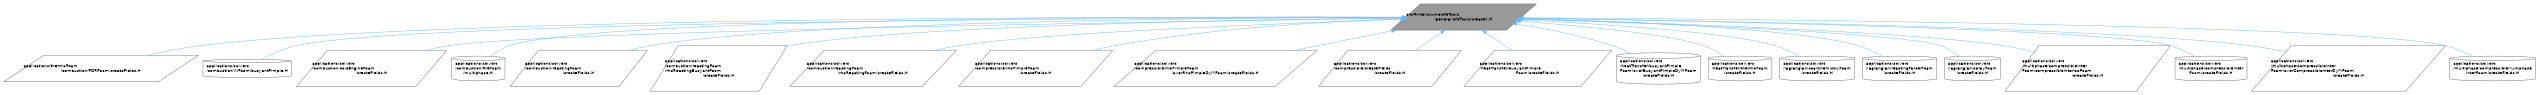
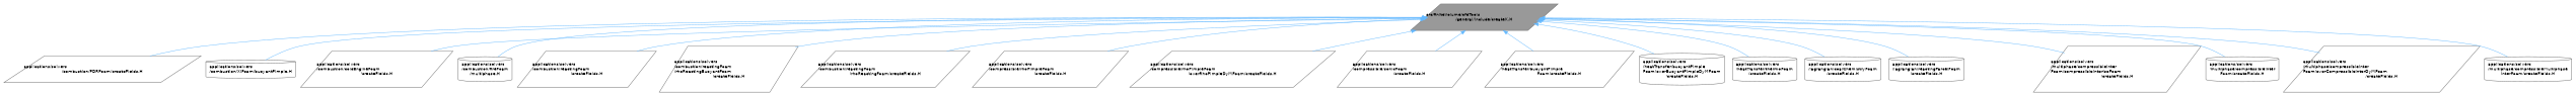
  digraph {
    node [color=grey40 fillcolor=white fontname=Helvetica fontsize=10 shape=parallelogram style=filled]
    edge [color=steelblue1 dir=back fontname=Helvetica fontsize=10 labelfontname=Helvetica labelfontsize=10 style=solid]
-   n1 [color=gray40 fillcolor=grey60 fontcolor=black height=0.2 label="src/finiteVolume/cfdTools\l/general/cfdTools/createK.H" width=0.4]
-   n2 [height=0.2 label="applications/thermoFoam\l/combustion/PDRFoam/createFields.H" width=0.4]
+   n1 [color=gray40 fillcolor=grey60 fontcolor=black height=0.2 label="src/finiteVolume/cfdTools\l/general/include/createK.H" width=0.4]
+   n2 [height=0.2 label="applications/solvers\l/combustion/PDRFoam/createFields.H" width=0.4]
    n3 [height=0.2 label="applications/solvers\l/combustion/XiFoam/buoyantPimple.H" shape=cylinder width=0.4]
    n4 [height=0.2 label="applications/solvers\l/combustion/coldEngineFoam\l/createFields.H" width=0.4]
    n5 [height=0.2 label="applications/solvers\l/combustion/fireFoam\l/multiphase.H" shape=cylinder width=0.4]
    n6 [height=0.2 label="applications/solvers\l/combustion/reactingFoam\l/createFields.H" width=0.4]
    n7 [height=0.2 label="applications/solvers\l/combustion/reactingFoam\l/rhoReactingBuoyantFoam\l/createFields.H" width=0.4]
    n8 [height=0.2 label="applications/solvers\l/combustion/reactingFoam\l/rhoReactingFoam/createFields.H" width=0.4]
    n9 [height=0.2 label="applications/solvers\l/compressible/rhoPimpleFoam\l/createFields.H" width=0.4]
    n10 [height=0.2 label="applications/solvers\l/compressible/rhoPimpleFoam\l/overRhoPimpleDyMFoam/createFields.H" width=0.4]
-   n11 [height=0.2 label="applications/solvers\l/compressible/createFields\l/createFields.H" width=0.4]
+   n11 [height=0.2 label="applications/solvers\l/compressible/sonicFoam\l/createFields.H" width=0.4]
    n12 [height=0.2 label="applications/solvers\l/heatTransfer/buoyantPimple\lFoam/createFields.H" width=0.4]
    n13 [height=0.2 label="applications/solvers\l/heatTransfer/buoyantPimple\lFoam/overBuoyantPimpleDyMFoam\l/createFields.H" shape=cylinder width=0.4]
    n14 [height=0.2 label="applications/solvers\l/heatTransfer/thermoFoam\l/createFields.H" shape=cylinder width=0.4]
    n15 [height=0.2 label="applications/solvers\l/lagrangian/coalChemistryFoam\l/createFields.H" shape=cylinder width=0.4]
    n16 [height=0.2 label="applications/solvers\l/lagrangian/reactingParcelFoam\l/createFields.H" shape=cylinder width=0.4]
-   n17 [height=0.2 label="applications/solvers\l/lagrangian/sprayFoam\l/createFields.H" shape=cylinder width=0.4]
    n18 [height=0.2 label="applications/solvers\l/multiphase/compressibleInter\lFoam/compressibleInterIsoFoam\l/createFields.H" width=0.4]
    n19 [height=0.2 label="applications/solvers\l/multiphase/compressibleInter\lFoam/createFields.H" shape=cylinder width=0.4]
    n20 [height=0.2 label="applications/solvers\l/multiphase/compressibleInter\lFoam/overCompressibleInterDyMFoam\l/createFields.H" width=0.4]
    n21 [height=0.2 label="applications/solvers\l/multiphase/compressibleMultiphase\lInterFoam/createFields.H" shape=cylinder width=0.4]
    n1 -> n2
    n1 -> n3
    n1 -> n4
    n1 -> n5
    n1 -> n6
    n1 -> n7
    n1 -> n8
    n1 -> n9
    n1 -> n10
    n1 -> n11
    n1 -> n12
    n1 -> n13
    n1 -> n14
    n1 -> n15
    n1 -> n16
-   n1 -> n17
    n1 -> n18
    n1 -> n19
    n1 -> n20
    n1 -> n21
  }
